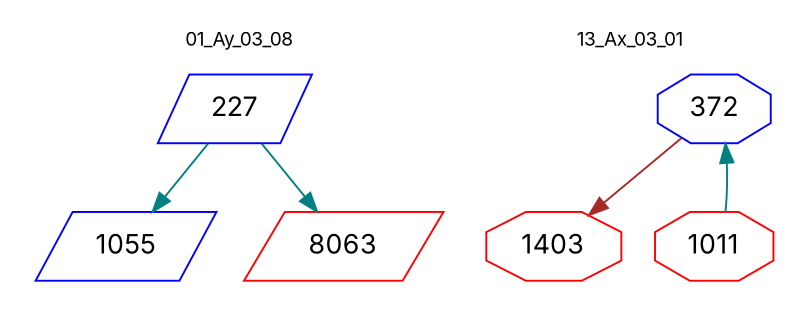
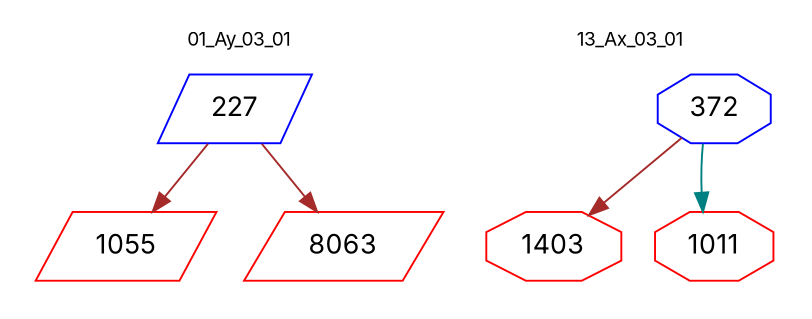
  digraph {
    fontname=Inter
    node [color=red fontname=Inter shape=parallelogram]
    edge [color=teal fontname=Inter]
    n1 [color=blue label=227]
-   n2 [color=blue label=1055]
+   n2 [label=1055]
    n3 [label=8063]
    n4 [color=blue label=372 shape=octagon]
    n5 [label=1403 shape=octagon]
    n6 [label=1011 shape=octagon]
    subgraph cluster_1 {
      color=white
      fontsize=10
-     label="01_Ay_03_08"
+     label="01_Ay_03_01"
      n1
      n2
      n3
    }
    subgraph cluster_2 {
      color=white
      fontsize=10
      label="13_Ax_03_01"
      n4
      n5
      n6
    }
-   n1 -> n2
-   n1 -> n3
+   n1 -> n2 [color=brown]
+   n1 -> n3 [color=brown]
    n4 -> n5 [color=brown]
-   n6 -> n4
+   n4 -> n6
  }
